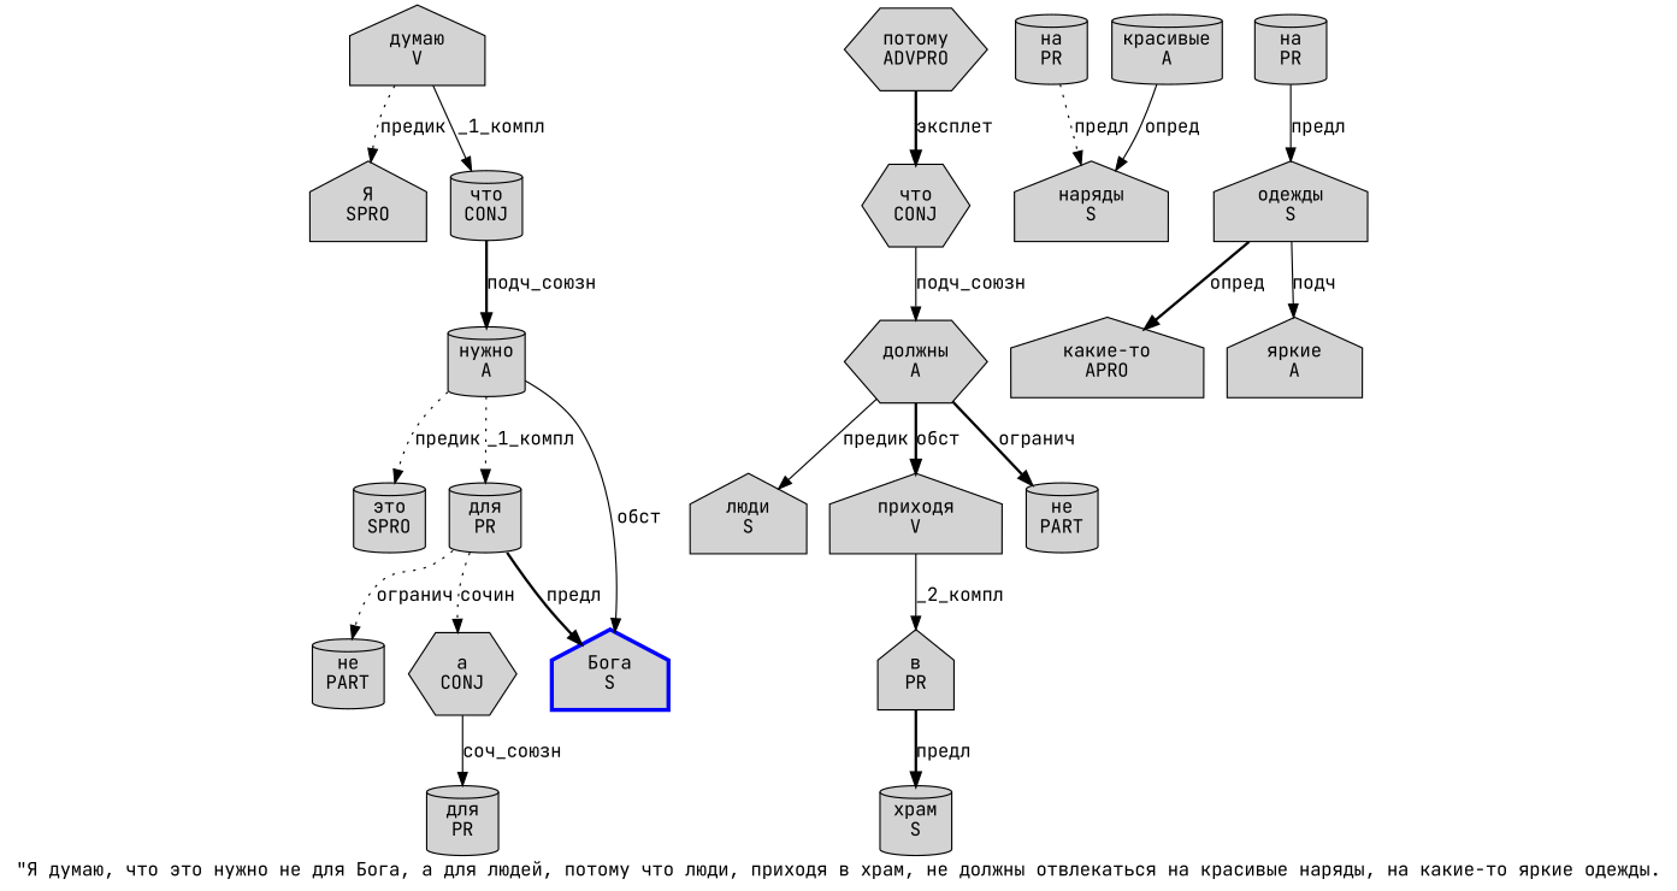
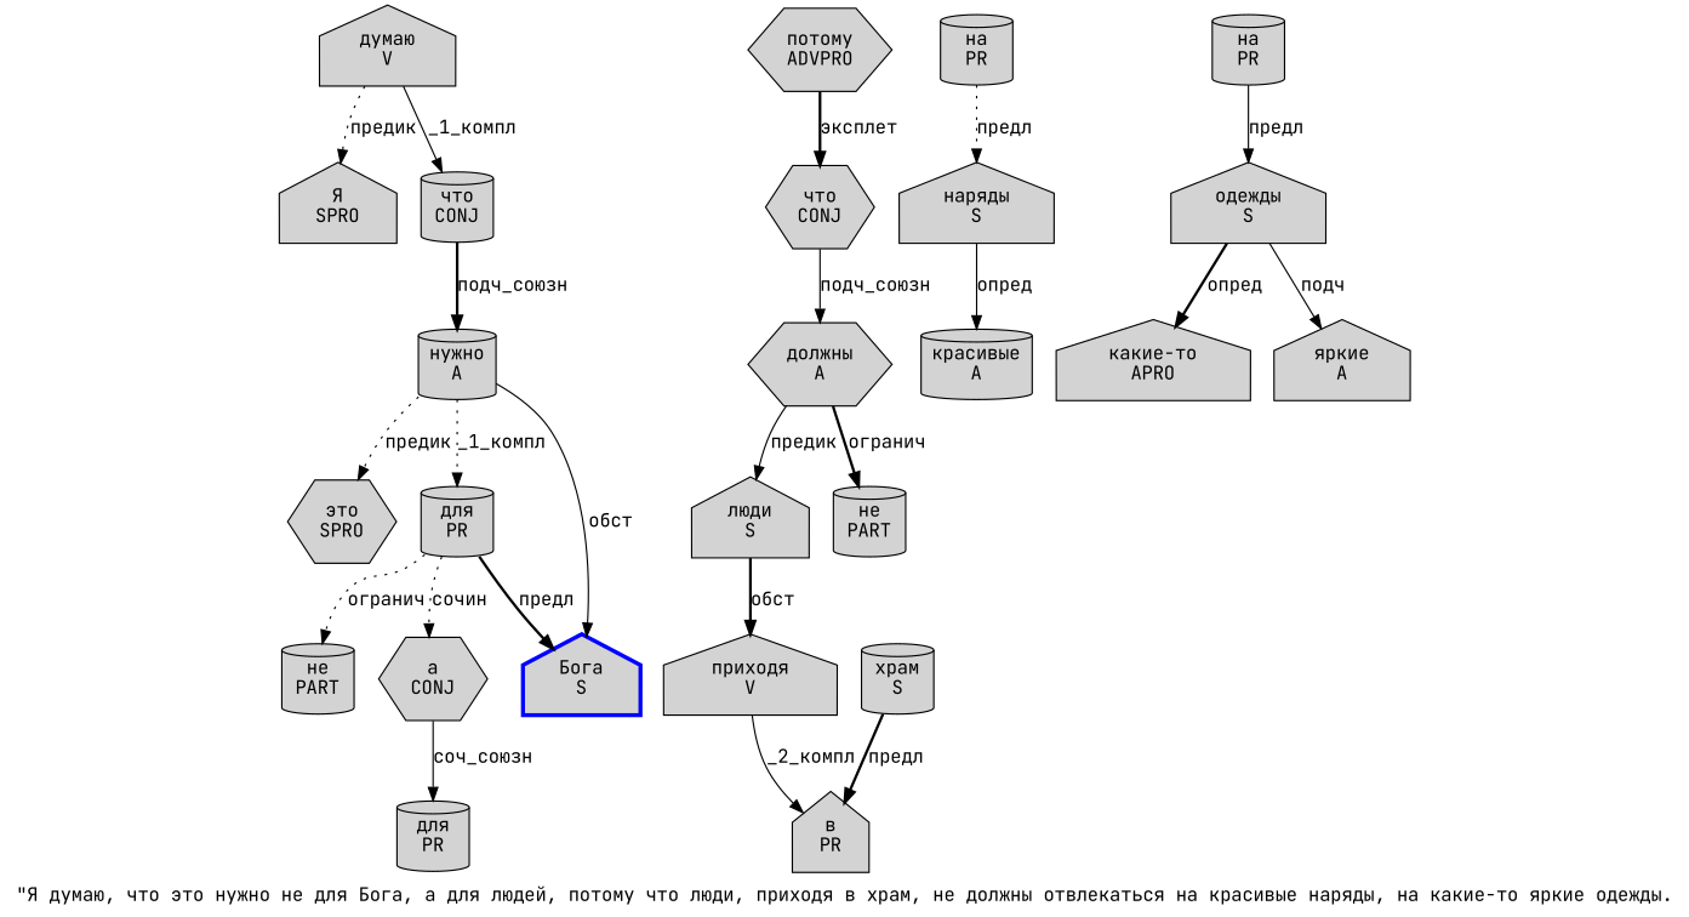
  digraph {
    fontname="JetBrains Mono"
    label="\"Я думаю, что это нужно не для Бога, а для людей, потому что люди, приходя в храм, не должны отвлекаться на красивые наряды, на какие-то яркие одежды."
    node [fillcolor=lightgray fontname="JetBrains Mono" penwidth=1 shape=cylinder style=filled]
    edge [fontname="JetBrains Mono" style=solid]
    n1 [label="Я\nSPRO" shape=house]
    n2 [label="думаю\nV" shape=house]
    n3 [label="что\nCONJ"]
    n4 [label="нужно\nA"]
-   n5 [label="это\nSPRO"]
+   n5 [label="это\nSPRO" shape=hexagon]
    n6 [label="для\nPR"]
    n7 [color=blue label="Бога\nS" penwidth=3 shape=house]
    n8 [label="не\nPART"]
    n9 [label="а\nCONJ" shape=hexagon]
    n10 [label="потому\nADVPRO" shape=hexagon]
    n11 [label="что\nCONJ" shape=hexagon]
    n12 [label="для\nPR"]
    n13 [label="должны\nA" shape=hexagon]
    n14 [label="люди\nS" shape=house]
    n15 [label="приходя\nV" shape=house]
    n16 [label="не\nPART"]
    n17 [label="в\nPR" shape=house]
    n18 [label="храм\nS"]
    n19 [label="на\nPR"]
    n20 [label="наряды\nS" shape=house]
    n21 [label="на\nPR"]
    n22 [label="одежды\nS" shape=house]
    n23 [label="красивые\nA"]
    n24 [label="какие-то\nAPRO" shape=house]
    n25 [label="яркие\nA" shape=house]
    n2 -> n1 [label="предик" style=dotted]
    n2 -> n3 [label="_1_компл"]
    n3 -> n4 [label="подч_союзн" style=bold]
    n4 -> n5 [label="предик" style=dotted]
    n4 -> n6 [label="_1_компл" style=dotted]
    n4 -> n7 [label="обст"]
    n6 -> n7 [label="предл" style=bold]
    n6 -> n8 [label="огранич" style=dotted]
    n6 -> n9 [label="сочин" style=dotted]
    n9 -> n12 [label="соч_союзн"]
    n10 -> n11 [label="эксплет" style=bold]
    n11 -> n13 [label="подч_союзн"]
    n13 -> n14 [label="предик"]
-   n13 -> n15 [label="обст" style=bold]
+   n14 -> n15 [label="обст" style=bold]
    n13 -> n16 [label="огранич" style=bold]
    n15 -> n17 [label="_2_компл"]
-   n17 -> n18 [label="предл" style=bold]
+   n18 -> n17 [label="предл" style=bold]
    n19 -> n20 [label="предл" style=dotted]
-   n23 -> n20 [label="опред"]
+   n20 -> n23 [label="опред"]
    n21 -> n22 [label="предл"]
    n22 -> n24 [label="опред" style=bold]
    n22 -> n25 [label="подч"]
  }
